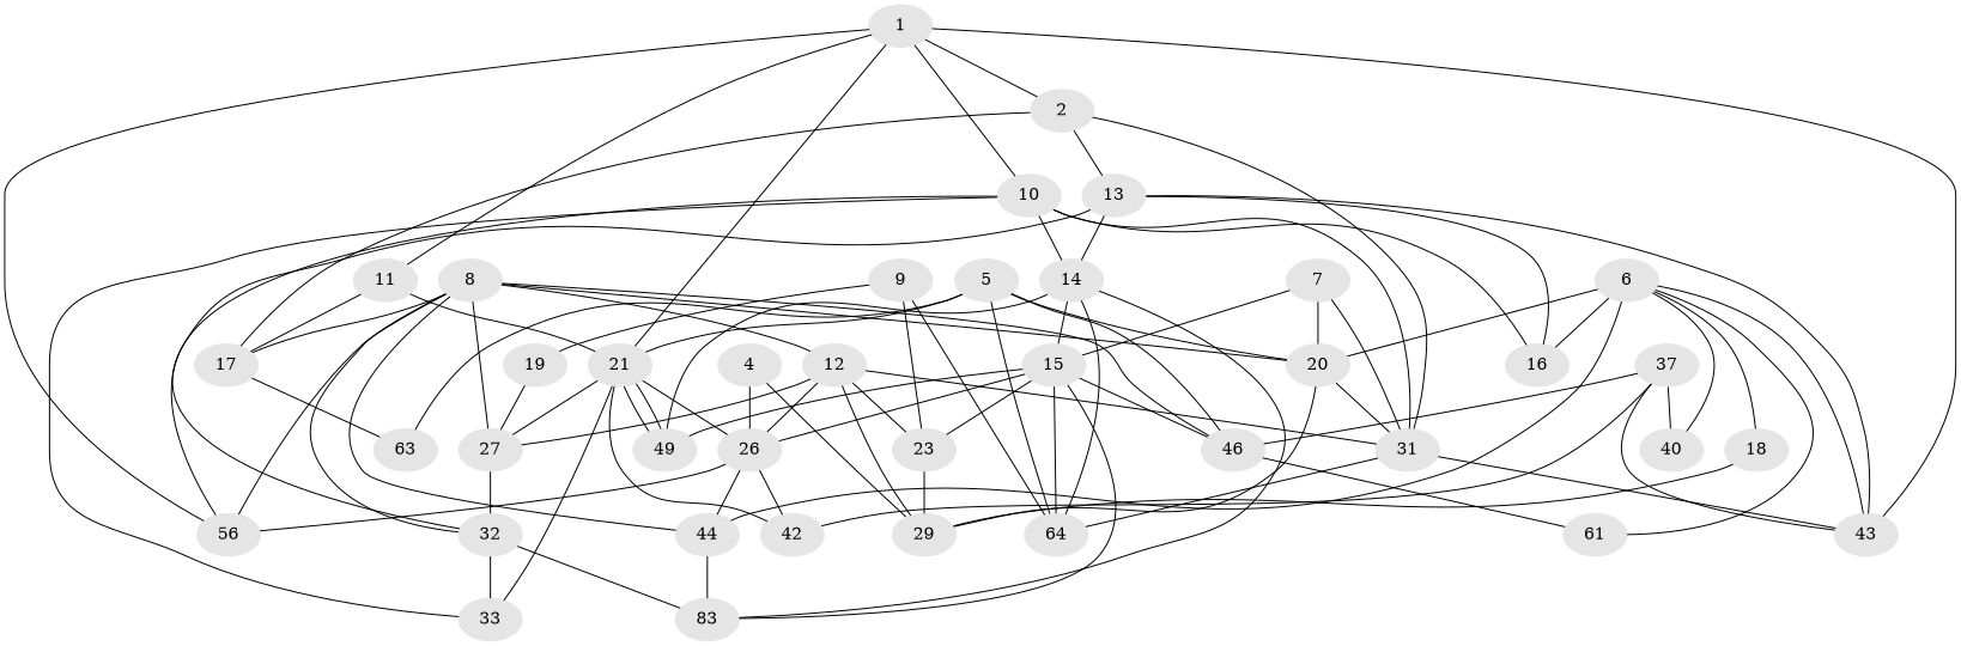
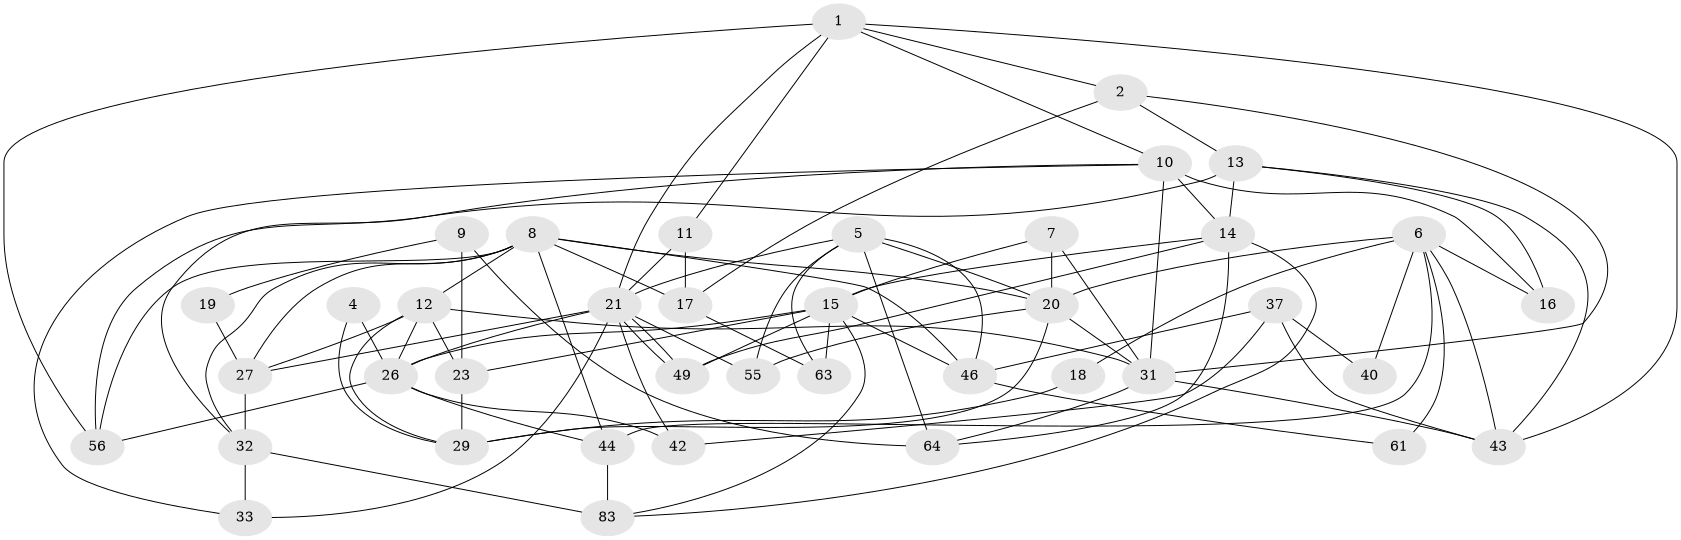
  graph {
    node [color=gray90 style=filled]
    1 [super="+24"]
    2 [super="+58"]
    10 [super="+38"]
    11
    21 [super="+59"]
    43
    56
    13 [super="+22"]
    17 [super="+39"]
    31 [super="+50"]
    16 [super="+25"]
    32 [super="+41"]
    14 [super="+57"]
    33
    26 [super="+60"]
+   55
    27 [super="+51"]
    49 [super="+67"]
    42
    63
    64
    6 [super="+34"]
    20 [super="+47"]
    18
    40
    44 [super="+54"]
    61
    4
    29 [super="+65"]
    5 [super="+45"]
    46 [super="+62"]
    n32 [label=83 super="+66"]
    15 [super="+28"]
    23 [super="+52"]
    7
    8 [super="+35"]
    12 [super="+30"]
    9 [super="+36"]
    19
    37 [super="+48"]
    1 -- 2
    1 -- 10
    1 -- 11
    1 -- 21
    1 -- 43
    1 -- 56
    2 -- 13
    2 -- 17
    2 -- 31
    10 -- 31
    10 -- 16
    10 -- 32
    10 -- 14 [weight=2]
    10 -- 33
    11 -- 21
    11 -- 17
    21 -- 33
    21 -- 26
+   21 -- 55
    21 -- 27
    21 -- 49
    21 -- 49
    21 -- 42
    13 -- 43
    13 -- 56
    13 -- 16
    13 -- 14
    17 -- 63
    31 -- 43
    31 -- 64
    32 -- 33
    32 -- n32 [weight=2]
    14 -- 49
    14 -- 64
    14 -- n32
    14 -- 15
    26 -- 56
    26 -- 42
    26 -- 44
    27 -- 32
    6 -- 43
    6 -- 16 [weight=2]
    6 -- 20 [weight=2]
    6 -- 18
    6 -- 40
    6 -- 44
    6 -- 61
    20 -- 31
+   20 -- 55
    20 -- 29
    18 -- 29
    44 -- n32
    4 -- 26
    4 -- 29
    5 -- 21
+   5 -- 55
    5 -- 63
    5 -- 64
    5 -- 20
    5 -- 46
    46 -- 61
    15 -- 26
    15 -- 49
-   15 -- 64
+   15 -- 63
    15 -- 46
    15 -- n32
    15 -- 23
    23 -- 29 [weight=2]
    7 -- 31
    7 -- 20
    7 -- 15
    8 -- 56
    8 -- 17
    8 -- 32
    8 -- 27
    8 -- 20
    8 -- 44
    8 -- 46
    8 -- 12
    12 -- 31
    12 -- 26
    12 -- 27
    12 -- 29 [weight=2]
    12 -- 23
    9 -- 64 [weight=2]
    9 -- 23
    9 -- 19
    19 -- 27
    37 -- 43
    37 -- 42
    37 -- 40
    37 -- 46
  }
